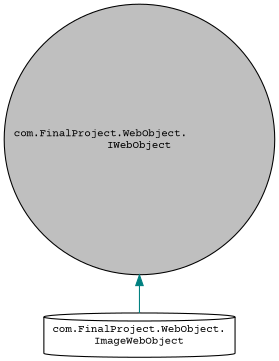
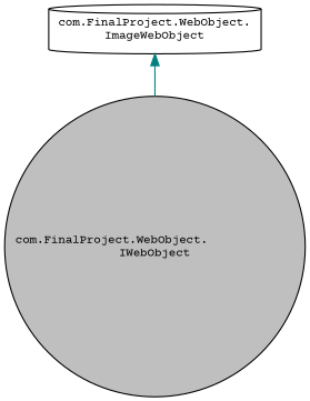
  digraph {
    fontname="Courier Prime"
    node [color=black fontname="Courier Prime" fontsize=10 style=filled]
    n1 [fillcolor=grey75 fontcolor=black height=0.2 label="com.FinalProject.WebObject.\lIWebObject" shape=circle width=0.4]
    n2 [fillcolor=white height=0.2 label="com.FinalProject.WebObject.\lImageWebObject" shape=cylinder width=0.4]
-   n1 -> n2 [color=teal dir=back fontname="Courier Prime" fontsize=10 labelfontname=Helvetica labelfontsize=10 style=solid]
+   n2 -> n1 [color=teal dir=back fontname="Courier Prime" fontsize=10 labelfontname=Helvetica labelfontsize=10 style=solid]
  }
